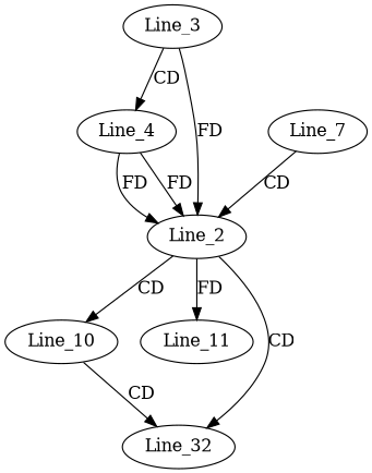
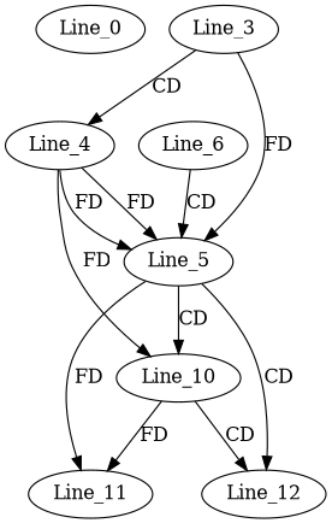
  digraph {
+   Line_0
    Line_3
    Line_4
-   Line_5 [label=Line_2]
+   Line_5
    Line_10
    Line_11
-   Line_12 [label=Line_32]
-   Line_7
+   Line_12
+   Line_7 [label=Line_6]
    Line_3 -> Line_4 [label=CD]
    Line_3 -> Line_5 [label=FD]
    Line_4 -> Line_5 [label=FD]
    Line_4 -> Line_5 [label=FD]
+   Line_4 -> Line_10 [label=FD]
    Line_5 -> Line_10 [label=CD]
    Line_5 -> Line_11 [label=FD]
    Line_5 -> Line_12 [label=CD]
+   Line_10 -> Line_11 [label=FD]
    Line_10 -> Line_12 [label=CD]
    Line_7 -> Line_5 [label=CD]
  }
